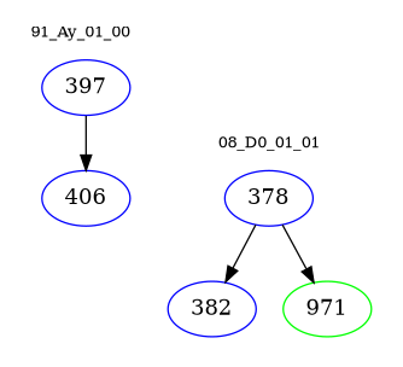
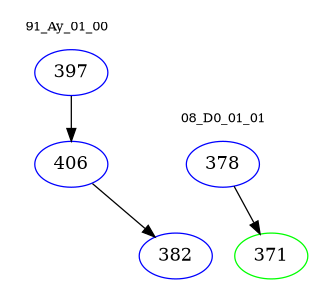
  digraph {
    node [color=blue]
    edge [color=black]
    n1 [label=397]
    n2 [label=406]
    n3 [label=378]
-   n4 [color=green label=971]
+   n4 [color=green label=371]
    n5 [label=382]
    subgraph cluster_1 {
      color=white
      fontsize=10
      label="91_Ay_01_00"
      n1
      n2
    }
    subgraph cluster_2 {
      color=white
      fontsize=10
      label="08_D0_01_01"
      n3
      n4
      n5
    }
    n1 -> n2
    n3 -> n4
-   n3 -> n5
+   n2 -> n5
  }
